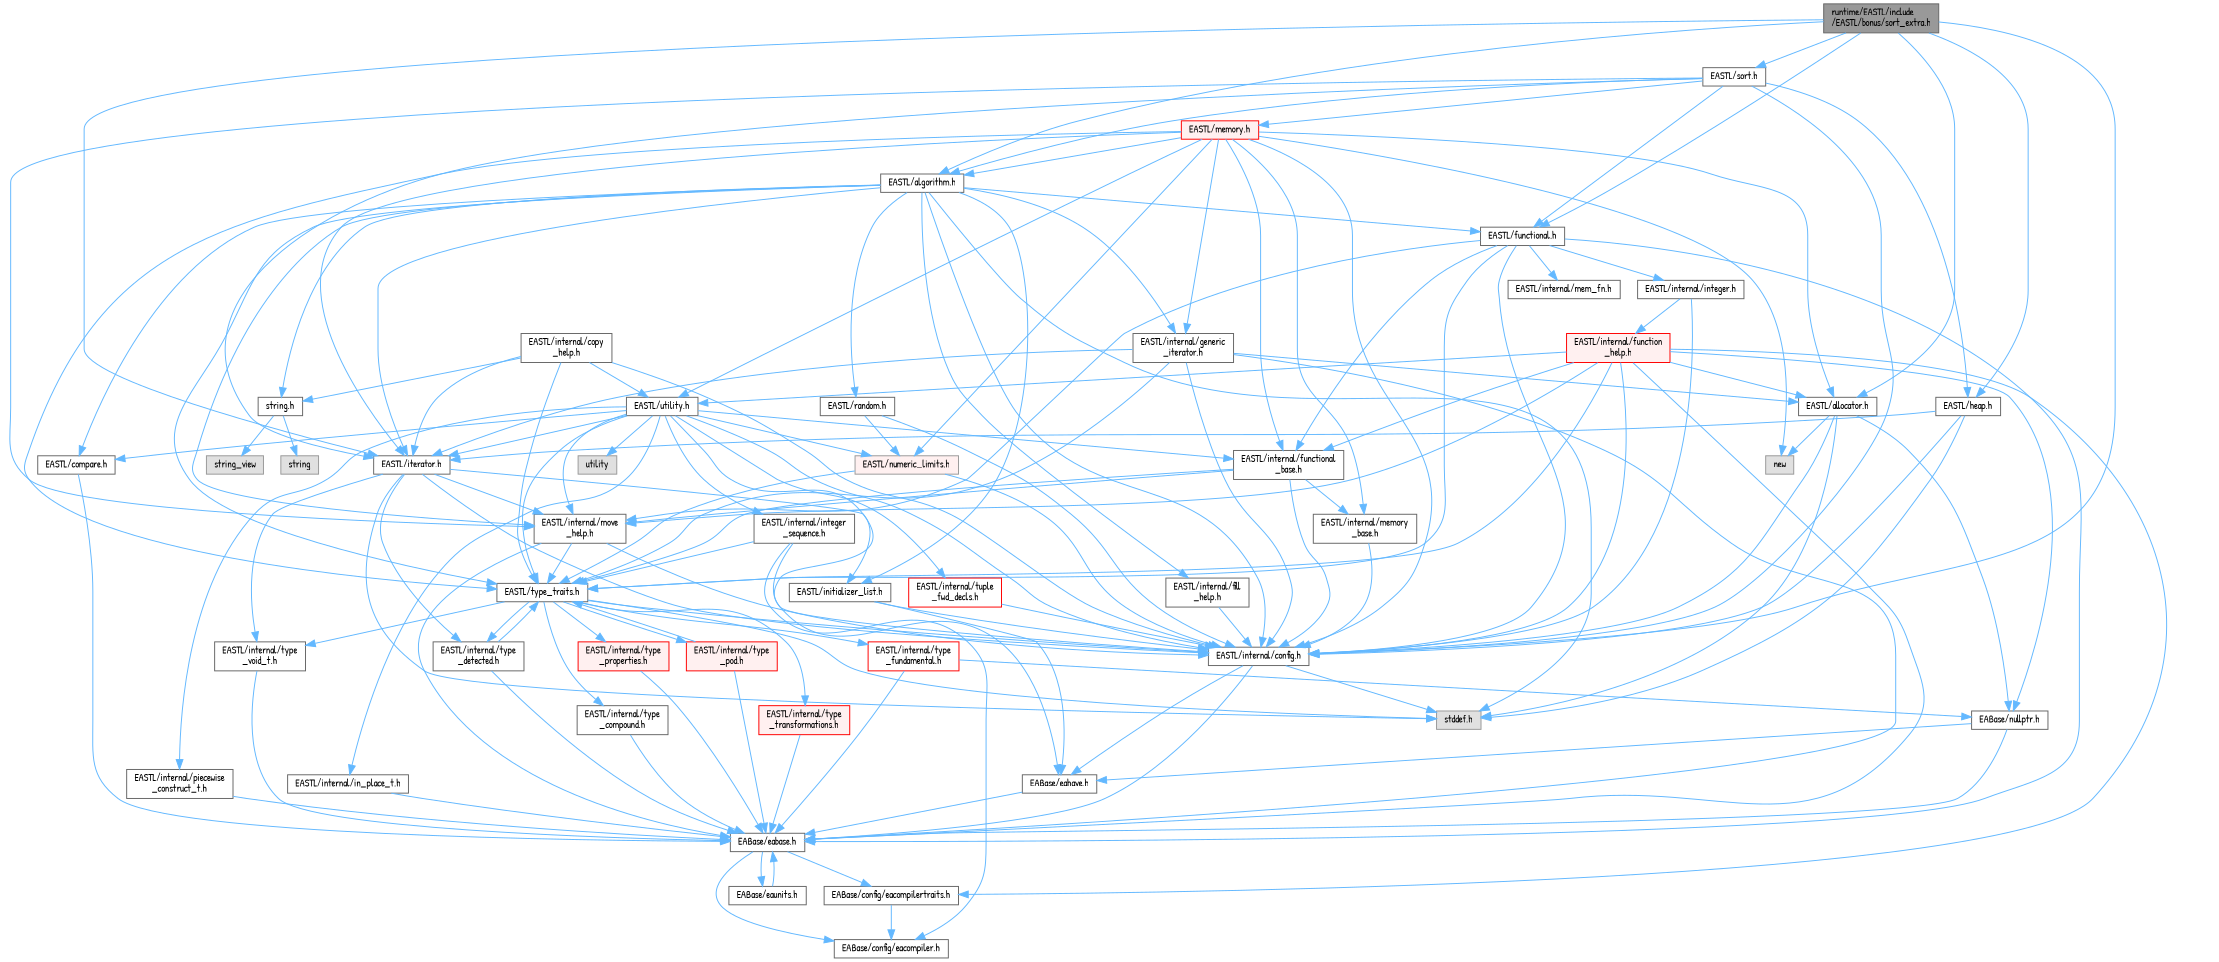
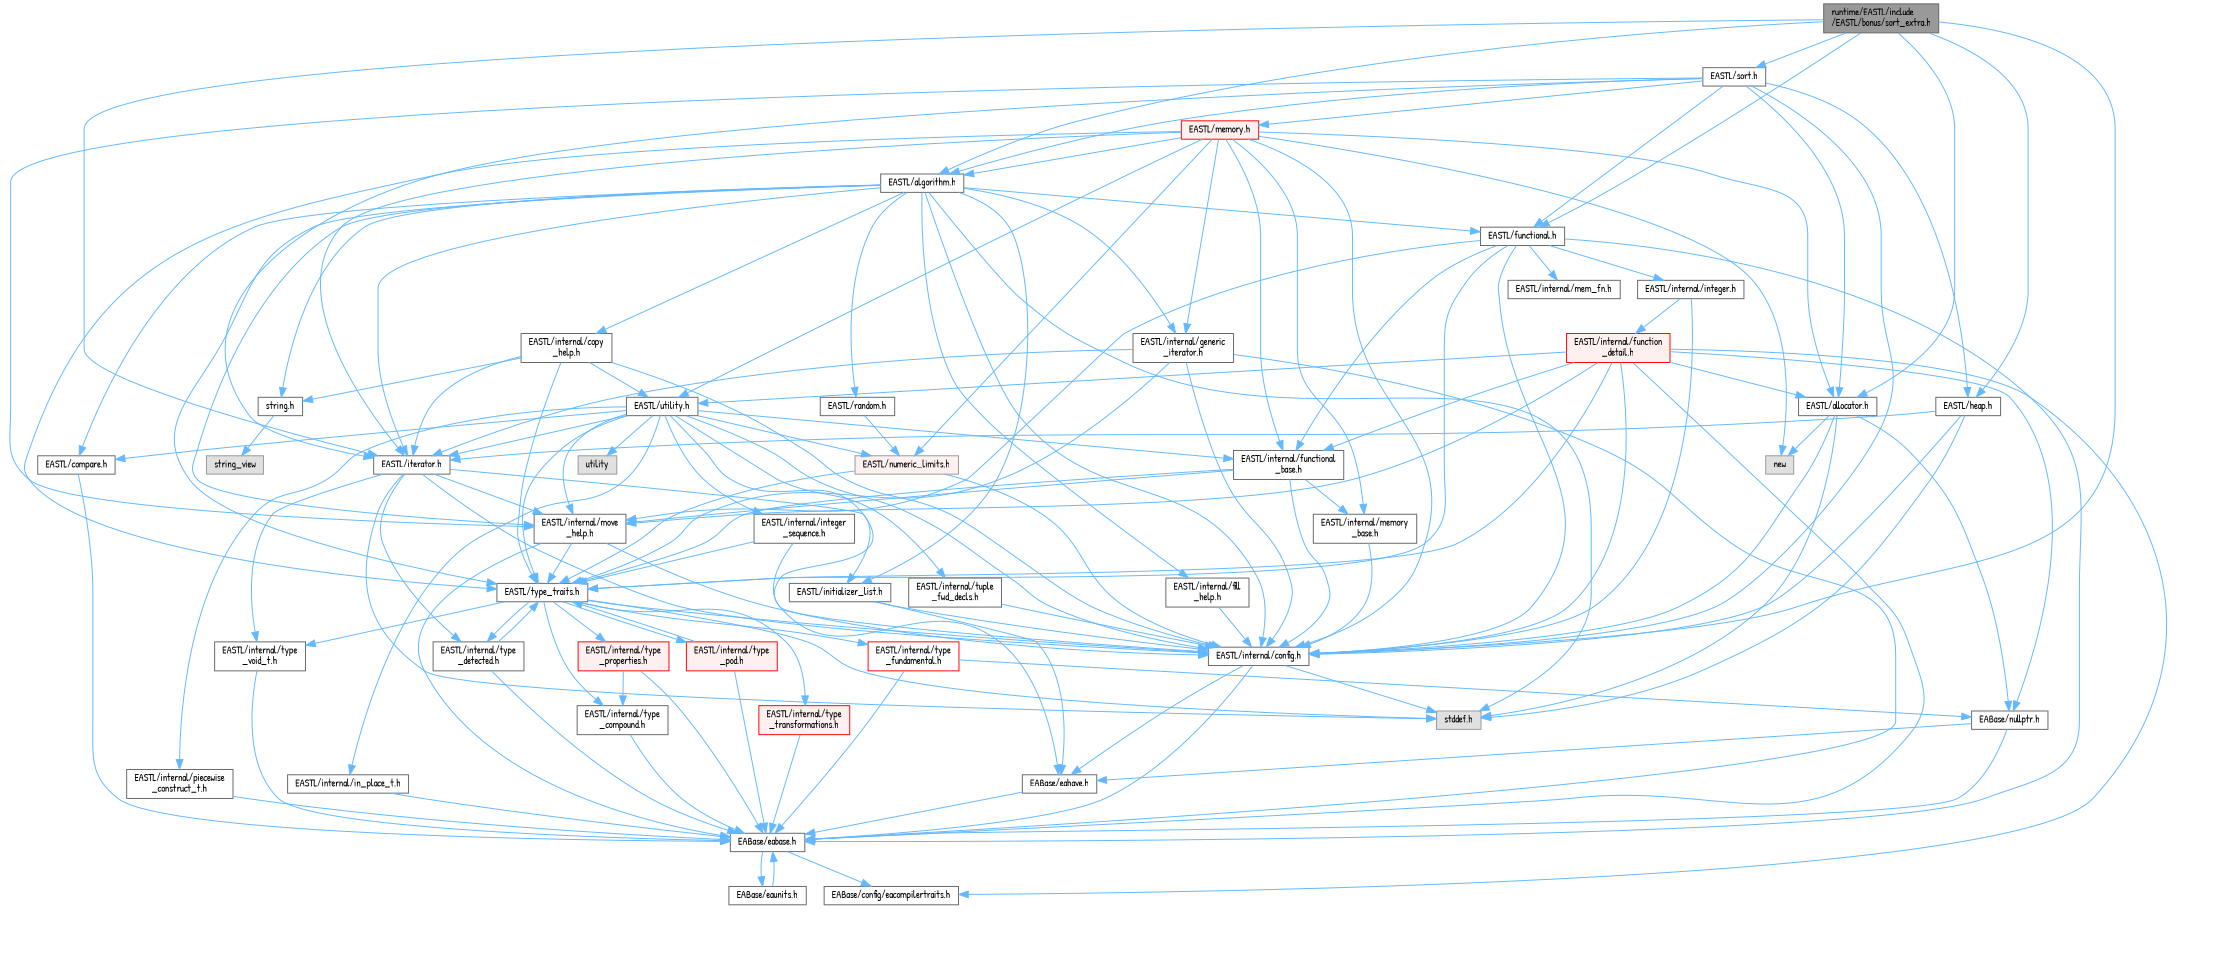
  digraph {
    fontname="Patrick Hand"
    node [color=grey40 fillcolor=white fontname="Patrick Hand" fontsize=10 shape=box style=filled]
    edge [color=steelblue1 fontname="Patrick Hand" fontsize=10 labelfontname=Helvetica labelfontsize=10 style=solid]
    n1 [color=gray40 fillcolor=grey60 fontcolor=black height=0.2 label="runtime/EASTL/include\l/EASTL/bonus/sort_extra.h" width=0.4]
    n2 [height=0.2 label="EASTL/internal/config.h" width=0.4]
    n3 [height=0.2 label="EASTL/iterator.h" width=0.4]
    n4 [height=0.2 label="EASTL/algorithm.h" width=0.4]
    n5 [height=0.2 label="EASTL/allocator.h" width=0.4]
    n6 [height=0.2 label="EASTL/functional.h" width=0.4]
    n7 [height=0.2 label="EASTL/heap.h" width=0.4]
    n8 [height=0.2 label="EASTL/sort.h" width=0.4]
    n9 [height=0.2 label="EABase/eabase.h" width=0.4]
    n10 [height=0.2 label="EABase/eahave.h" width=0.4]
    n11 [color=grey60 fillcolor="#E0E0E0" height=0.2 label="stddef.h" width=0.4]
    n12 [height=0.2 label="EASTL/internal/move\l_help.h" width=0.4]
    n13 [height=0.2 label="EASTL/internal/type\l_void_t.h" width=0.4]
    n14 [height=0.2 label="EASTL/internal/type\l_detected.h" width=0.4]
    n15 [height=0.2 label="EASTL/initializer_list.h" width=0.4]
    n16 [height=0.2 label="EASTL/type_traits.h" width=0.4]
    n17 [height=0.2 label="EASTL/internal/copy\l_help.h" width=0.4]
    n18 [height=0.2 label="string.h" width=0.4]
    n19 [height=0.2 label="EASTL/internal/generic\l_iterator.h" width=0.4]
    n20 [height=0.2 label="EASTL/compare.h" width=0.4]
    n21 [height=0.2 label="EASTL/internal/fill\l_help.h" width=0.4]
    n22 [height=0.2 label="EASTL/random.h" width=0.4]
    n23 [height=0.2 label="EABase/nullptr.h" width=0.4]
    n24 [color=grey60 fillcolor="#E0E0E0" height=0.2 label=new width=0.4]
    n25 [height=0.2 label="EASTL/internal/functional\l_base.h" width=0.4]
    n26 [height=0.2 label="EASTL/internal/mem_fn.h" width=0.4]
    n27 [height=0.2 label="EASTL/internal/integer.h" width=0.4]
    n28 [color=red fillcolor="#FFF0F0" height=0.2 label="EASTL/memory.h" width=0.4]
-   n29 [height=0.2 label="EABase/config/eacompiler.h" width=0.4]
    n30 [height=0.2 label="EABase/config/eacompilertraits.h" width=0.4]
    n31 [height=0.2 label="EABase/eaunits.h" width=0.4]
    n32 [color=red height=0.2 label="EASTL/internal/type\l_fundamental.h" width=0.4]
    n33 [color=red fillcolor="#FFF0F0" height=0.2 label="EASTL/internal/type\l_transformations.h" width=0.4]
    n34 [color=red fillcolor="#FFF0F0" height=0.2 label="EASTL/internal/type\l_properties.h" width=0.4]
    n35 [height=0.2 label="EASTL/internal/type\l_compound.h" width=0.4]
    n36 [color=red fillcolor="#FFF0F0" height=0.2 label="EASTL/internal/type\l_pod.h" width=0.4]
    n37 [height=0.2 label="EASTL/utility.h" width=0.4]
-   n38 [color=grey60 fillcolor="#E0E0E0" height=0.2 label=string width=0.4]
    n39 [color=grey60 fillcolor="#E0E0E0" height=0.2 label=string_view width=0.4]
    n40 [color=grey60 fillcolor="#FFF0F0" height=0.2 label="EASTL/numeric_limits.h" width=0.4]
    n41 [height=0.2 label="EASTL/internal/integer\l_sequence.h" width=0.4]
-   n42 [color=red height=0.2 label="EASTL/internal/tuple\l_fwd_decls.h" width=0.4]
+   n42 [height=0.2 label="EASTL/internal/tuple\l_fwd_decls.h" width=0.4]
    n43 [height=0.2 label="EASTL/internal/in_place_t.h" width=0.4]
    n44 [height=0.2 label="EASTL/internal/piecewise\l_construct_t.h" width=0.4]
    n45 [color=grey60 fillcolor="#E0E0E0" height=0.2 label=utility width=0.4]
    n46 [height=0.2 label="EASTL/internal/memory\l_base.h" width=0.4]
-   n47 [color=red fillcolor="#FFF0F0" height=0.2 label="EASTL/internal/function\l_help.h" width=0.4]
+   n47 [color=red fillcolor="#FFF0F0" height=0.2 label="EASTL/internal/function\l_detail.h" width=0.4]
    n1 -> n2
    n1 -> n3
    n1 -> n4
    n1 -> n5
    n1 -> n6
    n1 -> n7
    n1 -> n8
    n2 -> n9
    n2 -> n10
    n2 -> n11
    n3 -> n2
    n3 -> n11
    n3 -> n12
    n3 -> n13
    n3 -> n14
    n3 -> n15
    n4 -> n2
    n4 -> n3
    n4 -> n6
    n4 -> n11
    n4 -> n12
    n4 -> n15
    n4 -> n16
+   n4 -> n17
    n4 -> n18
    n4 -> n19
    n4 -> n20
    n4 -> n21
    n4 -> n22
    n5 -> n2
    n5 -> n11
    n5 -> n23
    n5 -> n24
    n6 -> n2
    n6 -> n9
    n6 -> n12
    n6 -> n16
    n6 -> n25
    n6 -> n26
    n6 -> n27
    n7 -> n2
    n7 -> n3
    n7 -> n11
    n8 -> n2
    n8 -> n3
    n8 -> n4
-   n19 -> n5
+   n8 -> n5
    n8 -> n6
    n8 -> n7
    n8 -> n12
    n8 -> n28
-   n9 -> n29
    n9 -> n30
    n9 -> n31
    n10 -> n9
    n12 -> n2
    n12 -> n9
    n12 -> n16
    n13 -> n9
    n14 -> n9
    n14 -> n16
    n15 -> n2
    n15 -> n10
    n16 -> n2
    n16 -> n11
    n16 -> n13
    n16 -> n14
    n16 -> n32
    n16 -> n33
    n16 -> n34
    n16 -> n35
    n16 -> n36
    n17 -> n2
    n17 -> n3
    n17 -> n16
    n17 -> n18
    n17 -> n37
-   n18 -> n38
    n18 -> n39
    n19 -> n2
    n19 -> n3
    n19 -> n9
    n19 -> n16
    n20 -> n9
    n21 -> n2
-   n22 -> n2
    n22 -> n40
    n23 -> n9
    n23 -> n10
    n25 -> n2
    n25 -> n12
    n25 -> n16
    n25 -> n46
    n27 -> n2
    n27 -> n47
    n28 -> n2
    n28 -> n3
    n28 -> n4
    n28 -> n5
    n28 -> n16
    n28 -> n19
    n28 -> n24
    n28 -> n25
    n28 -> n37
    n28 -> n40
    n28 -> n46
-   n30 -> n29
    n31 -> n9
    n32 -> n9
    n32 -> n23
    n33 -> n9
    n34 -> n9
+   n34 -> n35
    n35 -> n9
    n36 -> n9
    n36 -> n16
    n37 -> n2
    n37 -> n3
    n37 -> n10
    n37 -> n12
    n37 -> n16
    n37 -> n20
    n37 -> n25
    n37 -> n40
    n37 -> n41
    n37 -> n42
    n37 -> n43
    n37 -> n44
    n37 -> n45
    n40 -> n2
    n40 -> n16
    n41 -> n2
    n41 -> n16
-   n41 -> n29
    n42 -> n2
    n43 -> n9
    n44 -> n9
    n46 -> n2
    n47 -> n2
    n47 -> n5
    n47 -> n9
    n47 -> n12
    n47 -> n16
    n47 -> n23
    n47 -> n25
    n47 -> n30
    n47 -> n37
  }
